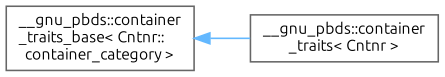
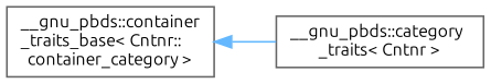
  digraph {
    rankdir=LR
    fontname=Ubuntu
    node [color=grey40 fillcolor=white fontname=Ubuntu fontsize=10 shape=box style=filled]
    n1 [height=0.2 label="__gnu_pbds::container\l_traits_base\< Cntnr::\lcontainer_category \>" width=0.4]
-   n2 [height=0.2 label="__gnu_pbds::container\l_traits\< Cntnr \>" width=0.4]
+   n2 [height=0.2 label="__gnu_pbds::category\l_traits\< Cntnr \>" width=0.4]
    n1 -> n2 [color=steelblue1 dir=back fontname=Ubuntu fontsize=10 labelfontname=Helvetica labelfontsize=10 style=solid]
  }
